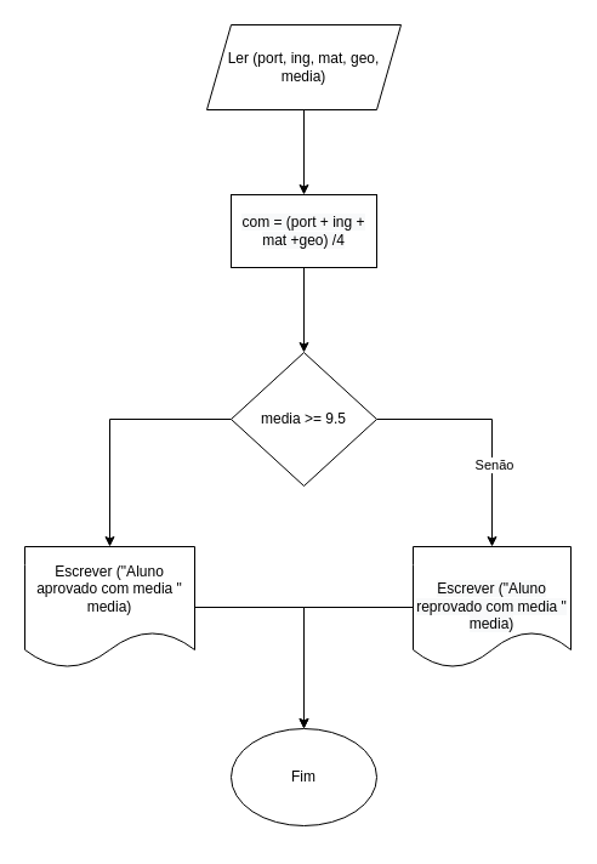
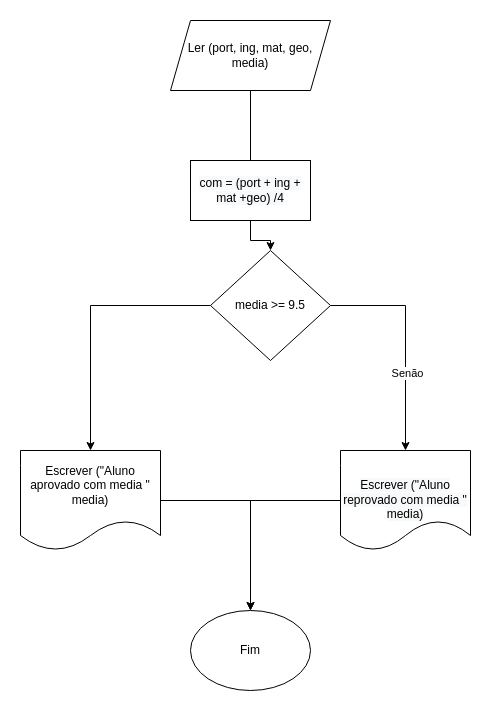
  <mxCell id="0" />
  <mxCell id="1" parent="0" />
- <mxCell id="2" value="Fim" style="ellipse;whiteSpace=wrap;html=1;" vertex="1" parent="1"><mxGeometry x="190" y="600" width="120" height="80" as="geometry" /></mxCell>
- <mxCell id="3" style="edgeStyle=orthogonalEdgeStyle;rounded=0;orthogonalLoop=1;jettySize=auto;html=1;entryX=0.5;entryY=0;entryDx=0;entryDy=0;" edge="1" parent="1" source="4" target="6"><mxGeometry relative="1" as="geometry" /></mxCell>
+ <mxCell id="2" value="Fim" style="ellipse;whiteSpace=wrap;html=1;" vertex="1" parent="1"><mxGeometry x="190" y="610" width="120" height="80" as="geometry" /></mxCell>
+ <mxCell id="3" style="edgeStyle=orthogonalEdgeStyle;rounded=0;orthogonalLoop=1;jettySize=auto;html=1;entryX=0.5;entryY=0;entryDx=0;entryDy=0;endArrow=none;" edge="1" parent="1" source="4" target="6"><mxGeometry relative="1" as="geometry" /></mxCell>
  <mxCell id="4" value="Ler (port, ing, mat, geo, media)" style="shape=parallelogram;perimeter=parallelogramPerimeter;whiteSpace=wrap;html=1;fixedSize=1;" vertex="1" parent="1"><mxGeometry x="170" y="20" width="160" height="70" as="geometry" /></mxCell>
  <mxCell id="5" style="edgeStyle=orthogonalEdgeStyle;rounded=0;orthogonalLoop=1;jettySize=auto;html=1;entryX=0.5;entryY=0;entryDx=0;entryDy=0;" edge="1" parent="1" source="6" target="10"><mxGeometry relative="1" as="geometry" /></mxCell>
  <mxCell id="6" value="&#10;&#10;&lt;span style=&quot;color: rgb(0, 0, 0); font-family: helvetica; font-size: 12px; font-style: normal; font-weight: 400; letter-spacing: normal; text-align: center; text-indent: 0px; text-transform: none; word-spacing: 0px; background-color: rgb(248, 249, 250); display: inline; float: none;&quot;&gt;com = (port + ing + mat +geo) /4&lt;/span&gt;&#10;&#10;" style="rounded=0;whiteSpace=wrap;html=1;" vertex="1" parent="1"><mxGeometry x="190" y="160" width="120" height="60" as="geometry" /></mxCell>
  <mxCell id="7" style="edgeStyle=orthogonalEdgeStyle;rounded=0;orthogonalLoop=1;jettySize=auto;html=1;" edge="1" parent="1" source="10" target="13"><mxGeometry relative="1" as="geometry" /></mxCell>
  <mxCell id="8" style="edgeStyle=orthogonalEdgeStyle;rounded=0;orthogonalLoop=1;jettySize=auto;html=1;entryX=0.5;entryY=0;entryDx=0;entryDy=0;" edge="1" parent="1" source="10" target="15"><mxGeometry relative="1" as="geometry" /></mxCell>
  <mxCell id="9" value="Senão" style="edgeLabel;html=1;align=center;verticalAlign=middle;resizable=0;points=[];rotation=0;" vertex="1" connectable="0" parent="8"><mxGeometry x="-0.05" y="-38" relative="1" as="geometry"><mxPoint x="39" y="37" as="offset" /></mxGeometry></mxCell>
- <mxCell id="10" value="media &amp;gt;= 9.5" style="rhombus;whiteSpace=wrap;html=1;" vertex="1" parent="1"><mxGeometry x="190" y="290" width="120" height="110" as="geometry" /></mxCell>
+ <mxCell id="10" value="media &amp;gt;= 9.5" style="rhombus;whiteSpace=wrap;html=1;" vertex="1" parent="1"><mxGeometry x="210" y="250" width="120" height="110" as="geometry" /></mxCell>
  <mxCell id="11" style="edgeStyle=orthogonalEdgeStyle;rounded=0;orthogonalLoop=1;jettySize=auto;html=1;exitX=0.5;exitY=1;exitDx=0;exitDy=0;" edge="1" parent="1" source="4" target="4"><mxGeometry relative="1" as="geometry" /></mxCell>
  <mxCell id="12" style="edgeStyle=orthogonalEdgeStyle;rounded=0;orthogonalLoop=1;jettySize=auto;html=1;entryX=0.5;entryY=0;entryDx=0;entryDy=0;" edge="1" parent="1" source="13" target="2"><mxGeometry relative="1" as="geometry" /></mxCell>
  <mxCell id="13" value="Escrever (&quot;Aluno aprovado com media &quot; media)" style="shape=document;whiteSpace=wrap;html=1;boundedLbl=1;" vertex="1" parent="1"><mxGeometry x="20" y="450" width="140" height="100" as="geometry" /></mxCell>
  <mxCell id="14" style="edgeStyle=orthogonalEdgeStyle;rounded=0;orthogonalLoop=1;jettySize=auto;html=1;entryX=0.5;entryY=0;entryDx=0;entryDy=0;" edge="1" parent="1" source="15" target="2"><mxGeometry relative="1" as="geometry" /></mxCell>
  <mxCell id="15" value="&lt;br&gt;&lt;br&gt;&lt;span style=&quot;color: rgb(0 , 0 , 0) ; font-family: &amp;#34;helvetica&amp;#34; ; font-size: 12px ; font-style: normal ; font-weight: 400 ; letter-spacing: normal ; text-align: center ; text-indent: 0px ; text-transform: none ; word-spacing: 0px ; background-color: rgb(248 , 249 , 250) ; display: inline ; float: none&quot;&gt;Escrever (&quot;Aluno reprovado com media &quot; media)&lt;/span&gt;&lt;br&gt;" style="shape=document;whiteSpace=wrap;html=1;boundedLbl=1;" vertex="1" parent="1"><mxGeometry x="340" y="450" width="130" height="100" as="geometry" /></mxCell>
